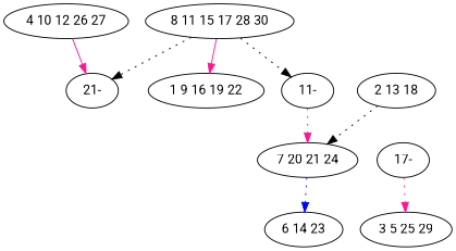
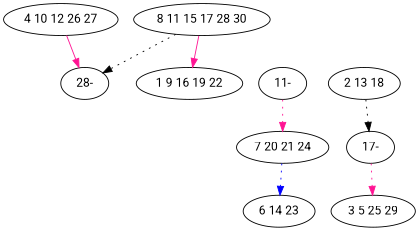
  digraph {
    fontname=Roboto
    node [fontname=Roboto]
    edge [color=deeppink fontname=Roboto style=dotted]
    n1 [label="8 11 15 17 28 30"]
-   n2 [label="21-"]
+   n2 [label="28-"]
    n3 [label="1 9 16 19 22"]
    n4 [label="11-"]
    n5 [label="2 13 18"]
    n6 [label="17-"]
    n7 [label="7 20 21 24"]
    n8 [label="3 5 25 29"]
    n9 [label="4 10 12 26 27"]
    n10 [label="6 14 23"]
    n1 -> n2 [color=black]
    n1 -> n3 [style=solid]
-   n1 -> n4 [color=black]
    n4 -> n7
-   n5 -> n7 [color=black]
+   n5 -> n6 [color=black]
    n6 -> n8
    n7 -> n10 [color=blue]
    n9 -> n2 [style=solid]
  }
